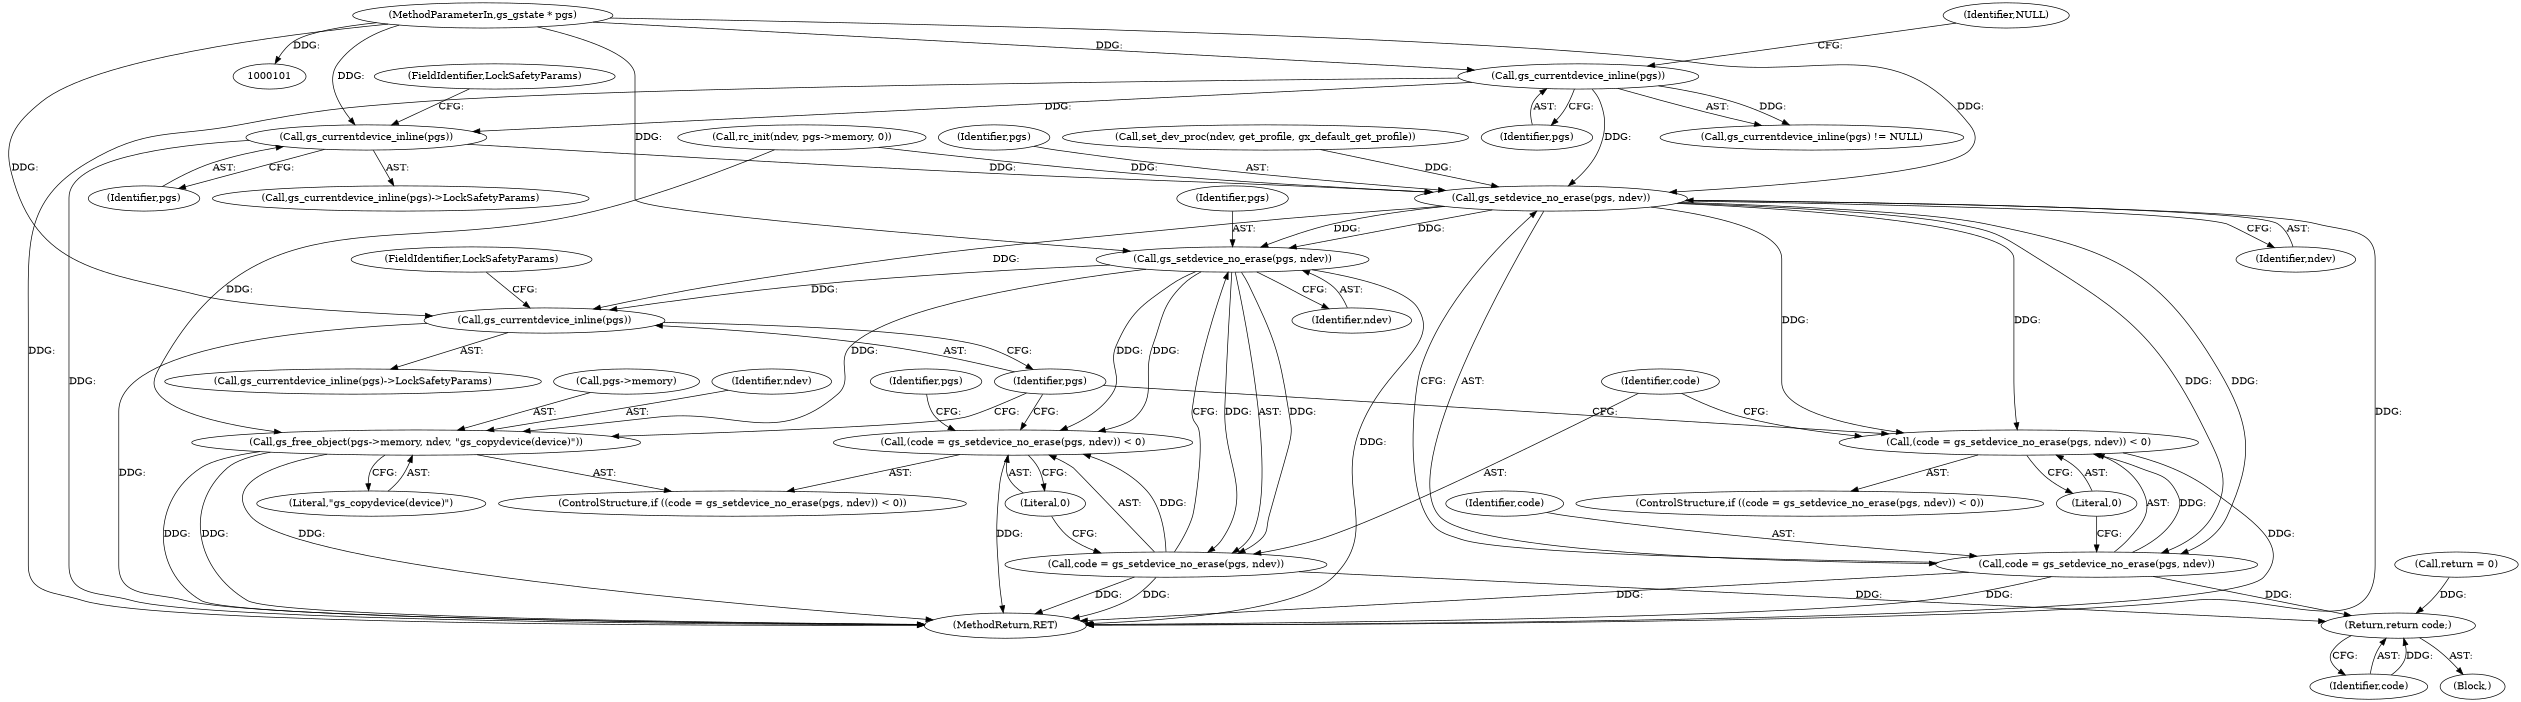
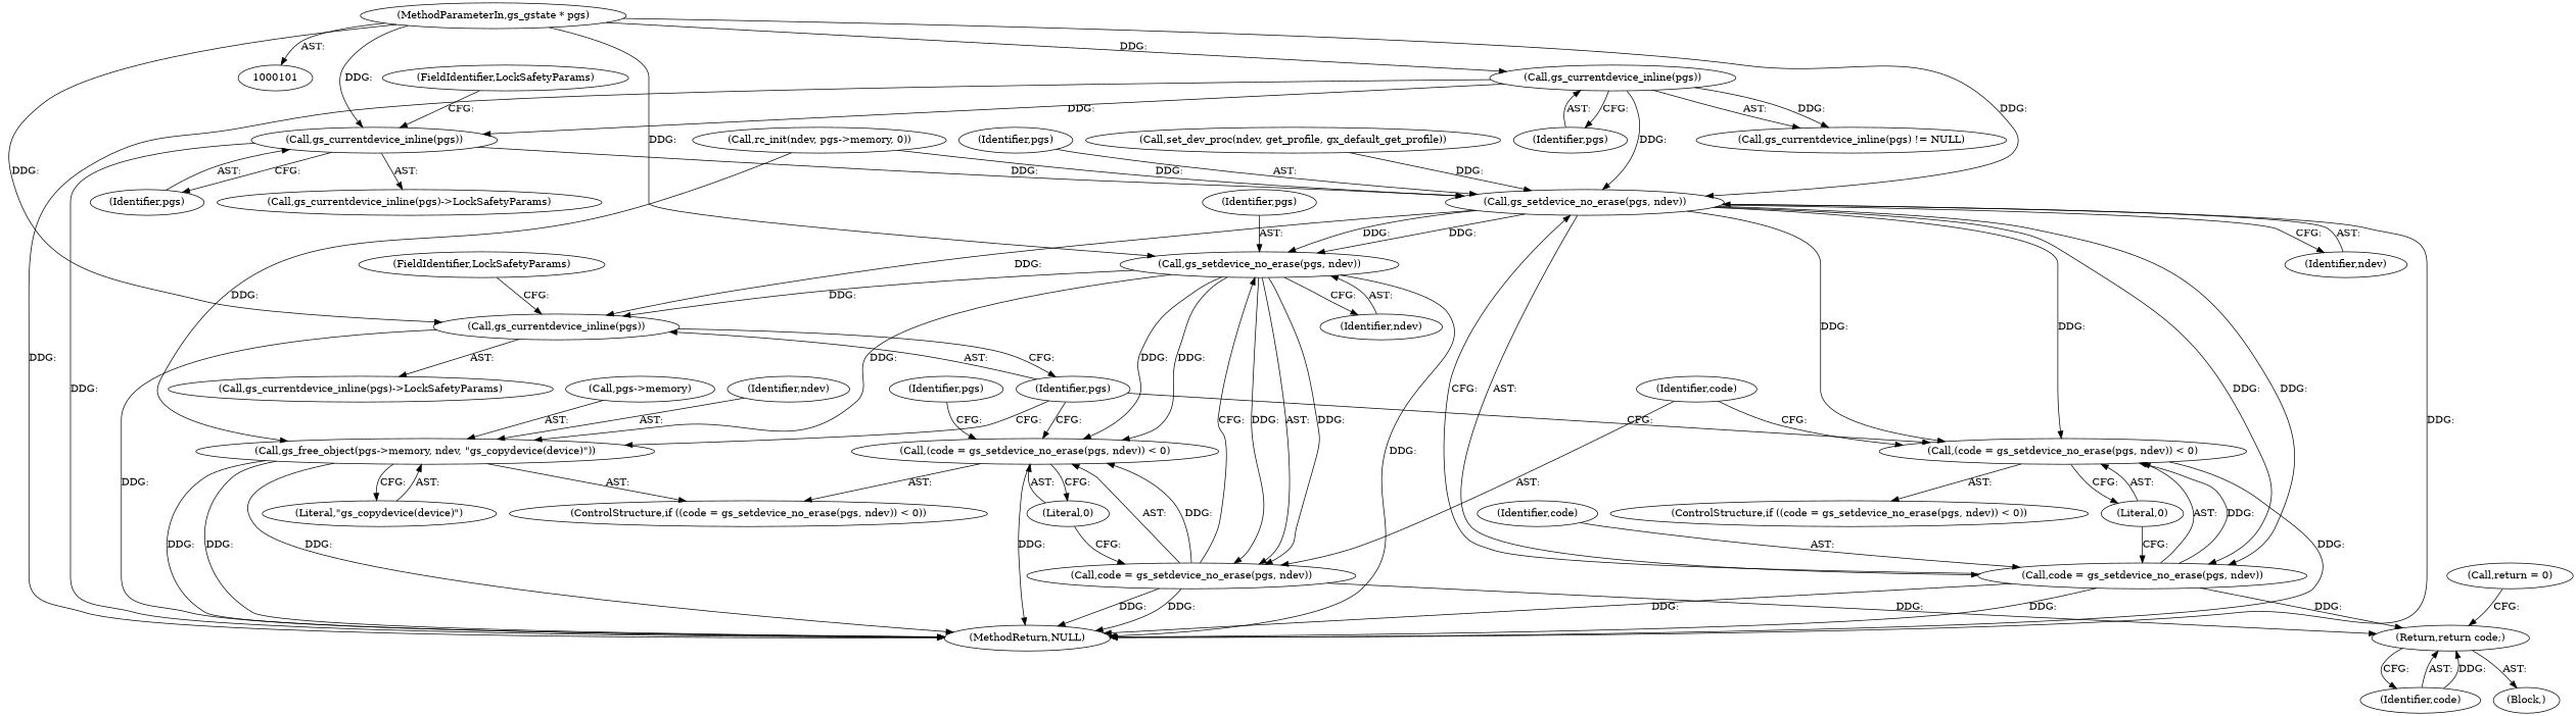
  digraph {
    n1 [label="(Call,gs_currentdevice_inline(pgs))"]
    n2 [label="(Call,gs_setdevice_no_erase(pgs, ndev))"]
-   n3 [label="(MethodReturn,RET)"]
+   n3 [label="(MethodReturn,NULL)"]
    n4 [label="(Call,gs_currentdevice_inline(pgs)->LockSafetyParams)"]
    n5 [label="(Identifier,pgs)"]
    n6 [label="(Call,gs_setdevice_no_erase(pgs, ndev))"]
    n7 [label="(Call,gs_currentdevice_inline(pgs))"]
    n8 [label="(Call,(code = gs_setdevice_no_erase(pgs, ndev)) < 0)"]
    n9 [label="(Call,code = gs_setdevice_no_erase(pgs, ndev))"]
    n10 [label="(Identifier,ndev)"]
    n11 [label="(Call,gs_currentdevice_inline(pgs))"]
    n12 [label="(Call,gs_currentdevice_inline(pgs) != NULL)"]
    n13 [label="(Identifier,pgs)"]
    n14 [label="(MethodParameterIn,gs_gstate * pgs)"]
    1000101
    n16 [label="(Call,(code = gs_setdevice_no_erase(pgs, ndev)) < 0)"]
    n17 [label="(Call,code = gs_setdevice_no_erase(pgs, ndev))"]
    n18 [label="(Call,gs_free_object(pgs->memory, ndev, \"gs_copydevice(device)\"))"]
    n19 [label="(Identifier,ndev)"]
    n20 [label="(Identifier,pgs)"]
    n21 [label="(Call,gs_currentdevice_inline(pgs)->LockSafetyParams)"]
    n22 [label="(ControlStructure,if ((code = gs_setdevice_no_erase(pgs, ndev)) < 0))"]
    n23 [label="(Literal,0)"]
    n24 [label="(Return,return code;)"]
    n25 [label="(Identifier,code)"]
    n26 [label="(Block,)"]
    n27 [label="(Literal,0)"]
    n28 [label="(ControlStructure,if ((code = gs_setdevice_no_erase(pgs, ndev)) < 0))"]
    n29 [label="(Literal,\"gs_copydevice(device)\")"]
    n30 [label="(Identifier,pgs)"]
    n31 [label="(Identifier,code)"]
    n32 [label="(Identifier,pgs)"]
    n33 [label="(Call,pgs->memory)"]
    n34 [label="(Call,set_dev_proc(ndev, get_profile, gx_default_get_profile))"]
    n35 [label="(Identifier,ndev)"]
    n36 [label="(FieldIdentifier,LockSafetyParams)"]
    n37 [label="(Identifier,pgs)"]
-   n38 [label="(Identifier,NULL)"]
    n39 [label="(Call,rc_init(ndev, pgs->memory, 0))"]
    n40 [label="(Identifier,code)"]
    n41 [label="(FieldIdentifier,LockSafetyParams)"]
    n42 [label="(Call,return = 0)"]
    n1 -> n2 [label="DDG: "]
    n1 -> n3 [label="DDG: "]
    n1 -> n4 [label="AST: "]
    n1 -> n5 [label="CFG: "]
    n2 -> n3 [label="DDG: "]
    n2 -> n6 [label="DDG: "]
    n2 -> n6 [label="DDG: "]
    n2 -> n7 [label="DDG: "]
    n2 -> n8 [label="DDG: "]
    n2 -> n8 [label="DDG: "]
    n2 -> n9 [label="AST: "]
    n2 -> n9 [label="DDG: "]
    n2 -> n9 [label="DDG: "]
    n2 -> n10 [label="CFG: "]
    n5 -> n1 [label="AST: "]
    n6 -> n3 [label="DDG: "]
    n6 -> n7 [label="DDG: "]
    n6 -> n16 [label="DDG: "]
    n6 -> n16 [label="DDG: "]
    n6 -> n17 [label="AST: "]
    n6 -> n17 [label="DDG: "]
    n6 -> n17 [label="DDG: "]
    n6 -> n18 [label="DDG: "]
    n6 -> n19 [label="CFG: "]
    n7 -> n3 [label="DDG: "]
    n7 -> n20 [label="CFG: "]
    n7 -> n21 [label="AST: "]
    n8 -> n3 [label="DDG: "]
    n8 -> n22 [label="AST: "]
    n8 -> n23 [label="CFG: "]
    n9 -> n2 [label="CFG: "]
    n9 -> n3 [label="DDG: "]
    n9 -> n3 [label="DDG: "]
    n9 -> n8 [label="AST: "]
    n9 -> n8 [label="DDG: "]
    n9 -> n24 [label="DDG: "]
    n10 -> n2 [label="AST: "]
    n11 -> n1 [label="DDG: "]
    n11 -> n2 [label="DDG: "]
    n11 -> n3 [label="DDG: "]
    n11 -> n12 [label="AST: "]
    n11 -> n12 [label="DDG: "]
    n11 -> n13 [label="CFG: "]
    n13 -> n11 [label="AST: "]
    n14 -> n1 [label="DDG: "]
    n14 -> n2 [label="DDG: "]
    n14 -> n6 [label="DDG: "]
    n14 -> n7 [label="DDG: "]
    n14 -> n11 [label="DDG: "]
-   n14 -> 1000101 [label="DDG: "]
+   n14 -> 1000101 [label="AST: "]
    n16 -> n3 [label="DDG: "]
    n16 -> n27 [label="CFG: "]
    n16 -> n28 [label="AST: "]
    n17 -> n3 [label="DDG: "]
    n17 -> n3 [label="DDG: "]
    n17 -> n6 [label="CFG: "]
    n17 -> n16 [label="AST: "]
    n17 -> n16 [label="DDG: "]
    n17 -> n24 [label="DDG: "]
    n18 -> n3 [label="DDG: "]
    n18 -> n3 [label="DDG: "]
    n18 -> n3 [label="DDG: "]
    n18 -> n28 [label="AST: "]
    n18 -> n29 [label="CFG: "]
    n19 -> n6 [label="AST: "]
    n20 -> n7 [label="AST: "]
    n20 -> n8 [label="CFG: "]
    n20 -> n16 [label="CFG: "]
    n20 -> n18 [label="CFG: "]
    n23 -> n8 [label="AST: "]
    n23 -> n9 [label="CFG: "]
    n24 -> n25 [label="CFG: "]
    n24 -> n26 [label="AST: "]
    n25 -> n24 [label="AST: "]
    n25 -> n24 [label="DDG: "]
    n27 -> n16 [label="AST: "]
    n27 -> n17 [label="CFG: "]
    n29 -> n18 [label="AST: "]
    n30 -> n6 [label="AST: "]
    n31 -> n9 [label="AST: "]
    n32 -> n2 [label="AST: "]
    n33 -> n18 [label="AST: "]
    n34 -> n2 [label="DDG: "]
    n35 -> n18 [label="AST: "]
    n36 -> n7 [label="CFG: "]
    n37 -> n16 [label="CFG: "]
-   n38 -> n11 [label="CFG: "]
    n39 -> n2 [label="DDG: "]
    n39 -> n18 [label="DDG: "]
    n40 -> n8 [label="CFG: "]
    n40 -> n17 [label="AST: "]
    n41 -> n1 [label="CFG: "]
-   n42 -> n24 [label="DDG: "]
+   n42 -> n24 [label="CFG: "]
  }
